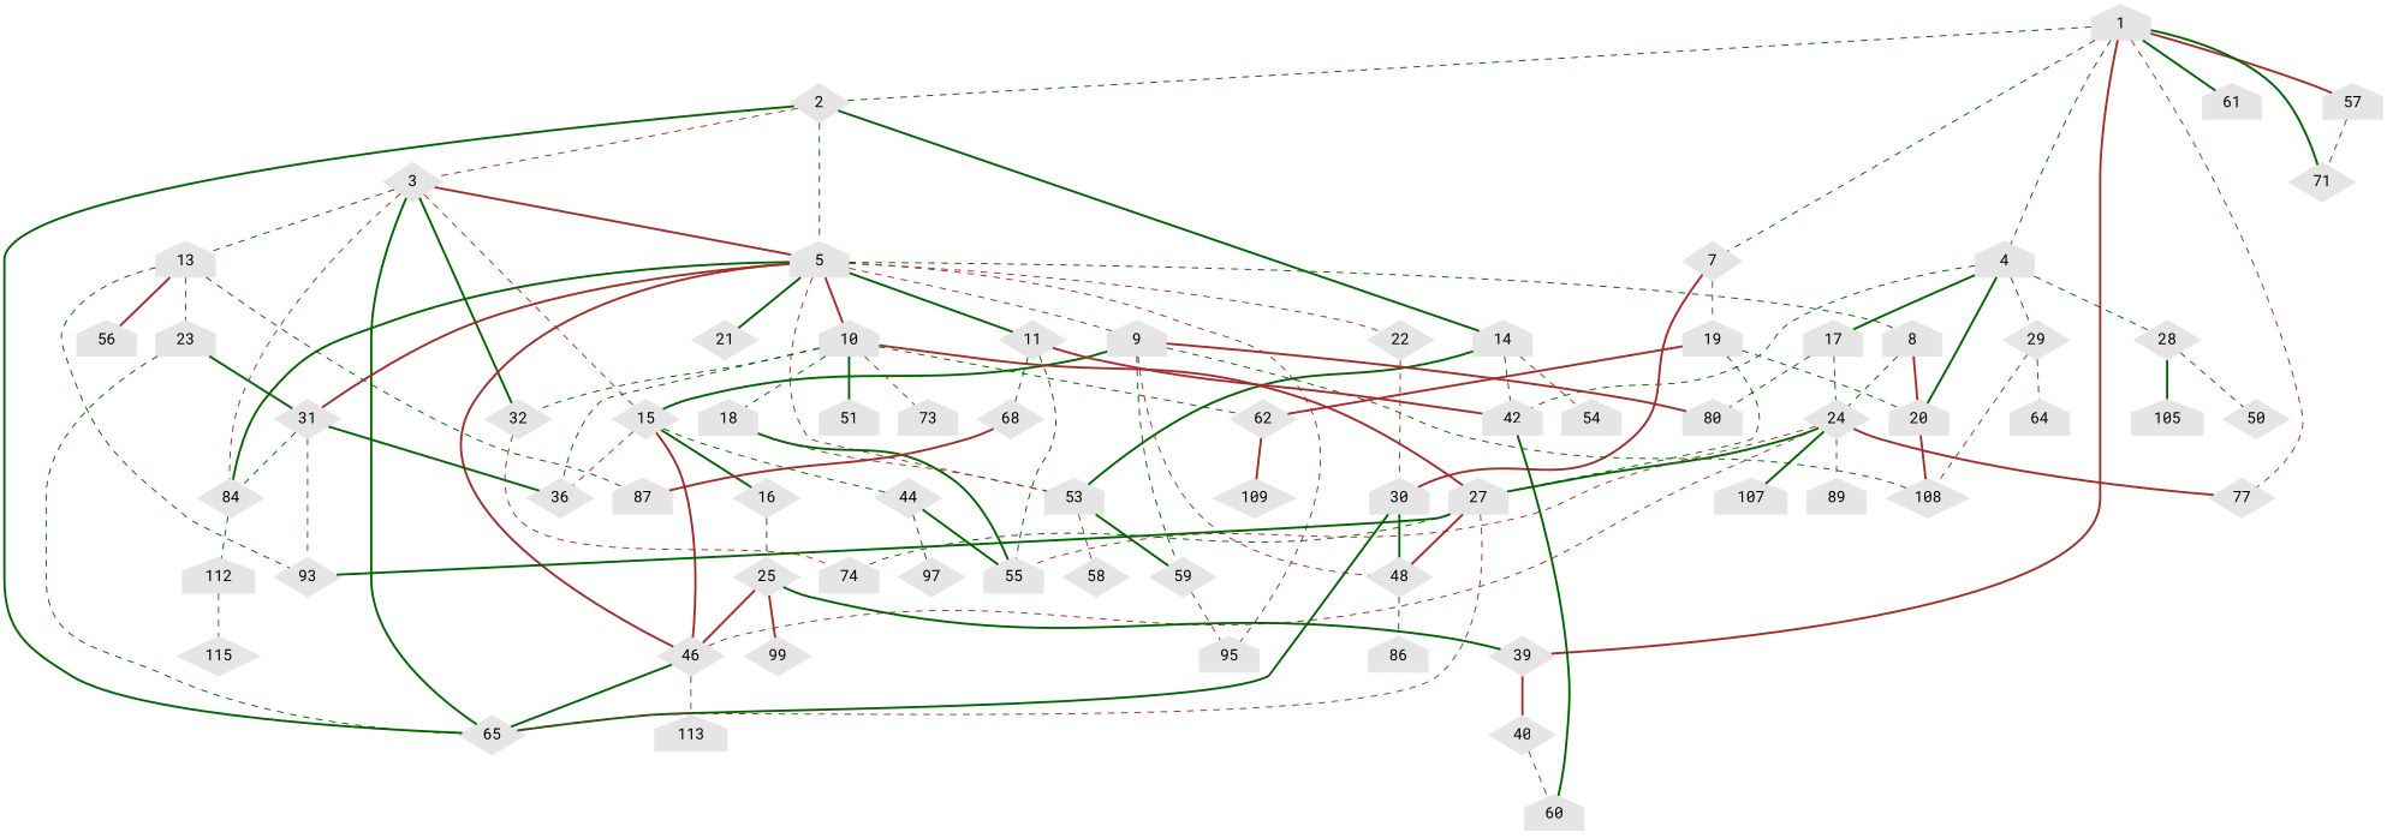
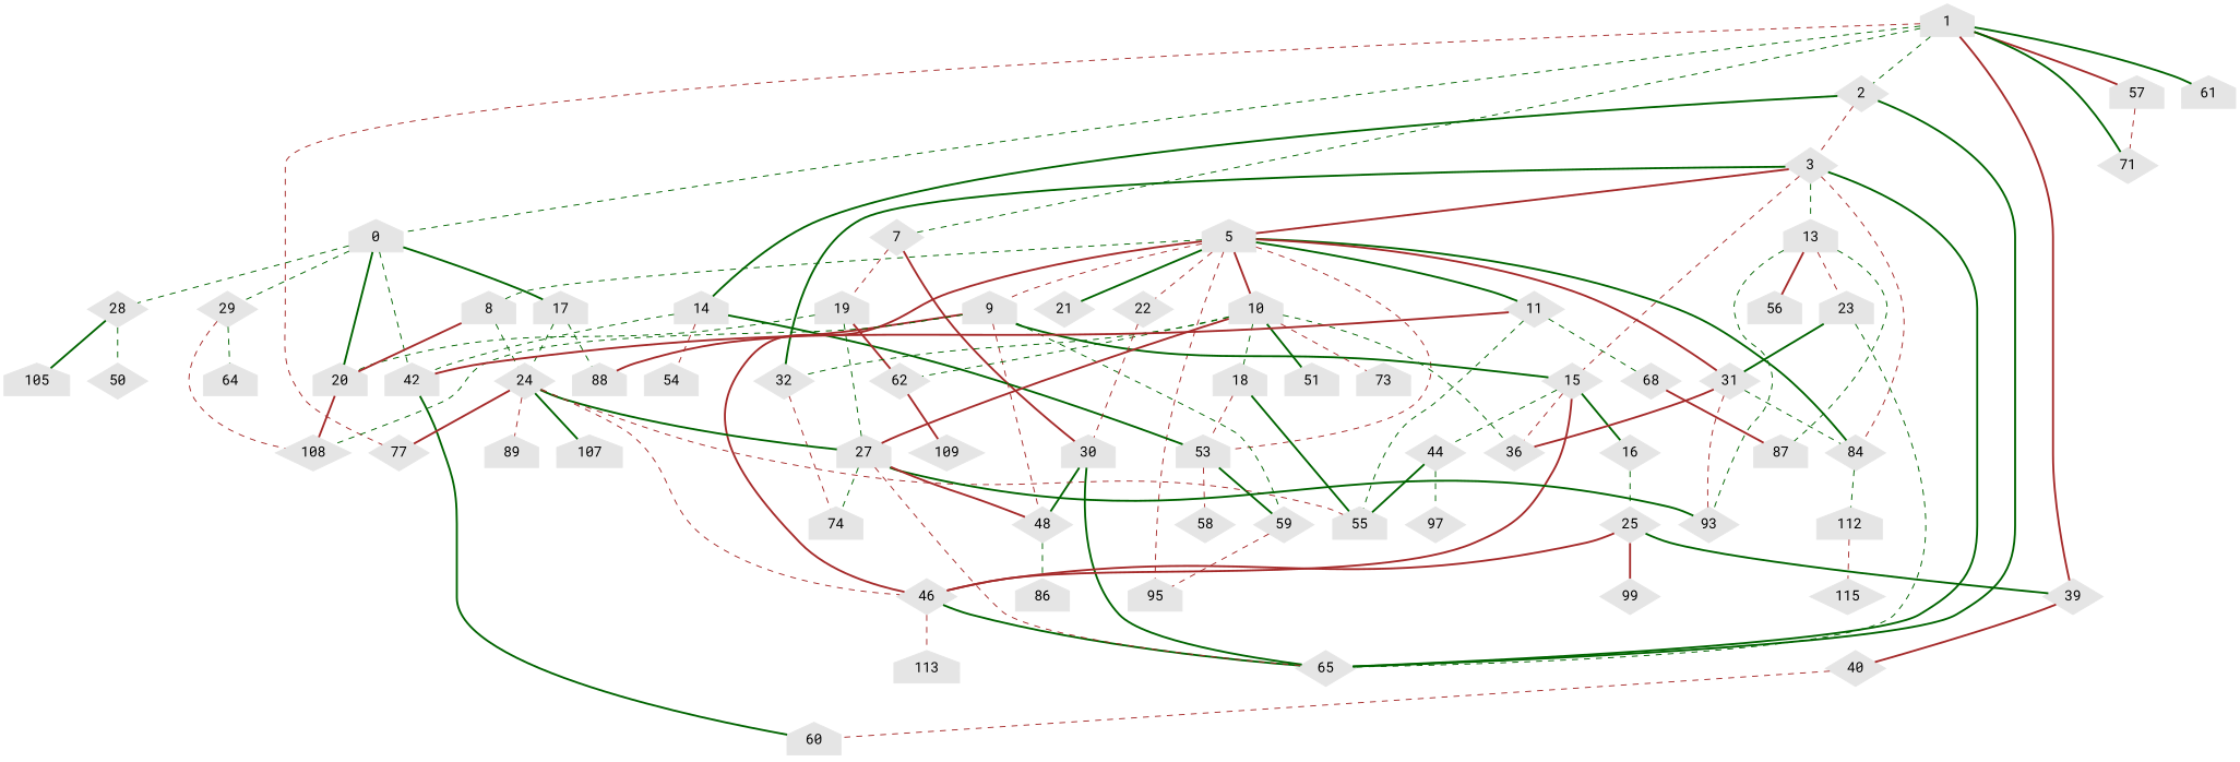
  graph {
    fontname="Roboto Mono"
    node [color=gray90 fontname="Roboto Mono" shape=house style=filled]
    edge [color=darkgreen fontname="Roboto Mono" style=dashed]
    1 [super="+101"]
    2 [shape=diamond super="+33"]
-   4 [super="+85"]
+   4 [super="+85" label=0]
    7 [shape=diamond]
    39 [shape=diamond super="+102"]
    57 [super="+75"]
    61
    71 [shape=diamond super="+111"]
    77 [shape=diamond]
    3 [shape=diamond super="+34"]
    5 [super="+6"]
    14 [super="+91"]
    65 [shape=diamond super="+78"]
    17 [super="+69"]
    20 [super="+106"]
    28 [shape=diamond super="+43"]
    29 [shape=diamond super="+52"]
    42 [super="+70"]
    19 [super="+49"]
    30 [super="+82"]
    40 [shape=diamond]
    13 [super="+26"]
    15 [shape=diamond super="+37"]
    32 [shape=diamond super="+66"]
    84 [shape=diamond]
    8 [super="+47"]
    9 [super="+81"]
    10 [super="+12"]
    11 [shape=diamond super="+45"]
    21 [shape=diamond]
    22 [shape=diamond]
    31 [shape=diamond super="+35"]
    46 [shape=diamond super="+83"]
    53 [super="+114"]
    95
    54
    23 [super="+103"]
    56
    87 [super="+90"]
    93 [shape=diamond]
    36 [shape=diamond super="+67"]
    16 [shape=diamond]
    44 [shape=diamond super="+76"]
    74
    112
    24 [shape=diamond super="+72"]
-   88 [super="+100" label=80]
+   88 [super="+100"]
    108 [shape=diamond]
    50 [shape=diamond]
    105
    64
    60 [super="+92"]
    48 [shape=diamond super="+63"]
    59 [shape=diamond super="+104"]
    18 [super="+80"]
    27 [super="+38"]
    51
    62 [shape=diamond super="+98"]
    73
    55 [super="+79"]
    68 [shape=diamond super="+110"]
    113
    58 [shape=diamond super="+94"]
    89
    107
    86
    109 [shape=diamond]
    25 [shape=diamond super="+96"]
    97 [shape=diamond]
    99 [shape=diamond]
    115 [shape=diamond]
    1 -- 2
    1 -- 4
    1 -- 7
    1 -- 39 [color=brown style=bold]
    1 -- 57 [color=brown style=bold]
    1 -- 61 [style=bold]
    1 -- 71 [style=bold]
    1 -- 77 [color=brown]
    2 -- 3 [color=brown]
-   2 -- 5
    2 -- 14 [style=bold]
    2 -- 65 [style=bold]
    4 -- 17 [style=bold]
    4 -- 20 [style=bold]
    4 -- 28
    4 -- 29
    4 -- 42
    7 -- 19 [color=brown]
    7 -- 30 [color=brown style=bold]
    39 -- 40 [color=brown style=bold]
    57 -- 71 [color=brown]
    3 -- 5 [color=brown style=bold]
    3 -- 65 [style=bold]
    3 -- 13
    3 -- 15 [color=brown]
    3 -- 32 [style=bold]
    3 -- 84 [color=brown]
    5 -- 84 [style=bold]
    5 -- 8
    5 -- 9 [color=brown]
    5 -- 10 [color=brown style=bold]
    5 -- 11 [style=bold]
    5 -- 21 [style=bold]
    5 -- 22 [color=brown]
    5 -- 31 [color=brown style=bold]
    5 -- 46 [color=brown style=bold]
    5 -- 53 [color=brown]
    5 -- 95 [color=brown]
    14 -- 42
    14 -- 53 [style=bold]
    14 -- 54 [color=brown]
    17 -- 24
    17 -- 88
    20 -- 108 [color=brown style=bold]
    28 -- 50
    28 -- 105 [style=bold]
    29 -- 108 [color=brown]
    29 -- 64
    42 -- 60 [style=bold]
    19 -- 20
    19 -- 27
    19 -- 62 [color=brown style=bold]
    30 -- 65 [style=bold]
    30 -- 48 [style=bold]
    40 -- 60 [color=brown]
    13 -- 23 [color=brown]
    13 -- 56 [color=brown style=bold]
    13 -- 87
    13 -- 93
    15 -- 46 [color=brown style=bold]
    15 -- 36 [color=brown]
    15 -- 16 [style=bold]
    15 -- 44
    32 -- 74 [color=brown]
    84 -- 112
    8 -- 20 [color=brown style=bold]
    8 -- 24
    9 -- 15 [style=bold]
    9 -- 88 [color=brown style=bold]
    9 -- 108
    9 -- 48 [color=brown]
    9 -- 59
    10 -- 32
    10 -- 36
    10 -- 18
    10 -- 27 [color=brown style=bold]
    10 -- 51 [style=bold]
    10 -- 62
    10 -- 73 [color=brown]
    11 -- 42 [color=brown style=bold]
    11 -- 55
    11 -- 68
    22 -- 30 [color=brown]
    31 -- 84
    31 -- 93 [color=brown]
-   31 -- 36 [style=bold]
+   31 -- 36 [color=brown style=bold]
    46 -- 65 [style=bold]
    46 -- 113 [color=brown]
    53 -- 59 [style=bold]
    53 -- 58 [color=brown]
    23 -- 65
    23 -- 31 [style=bold]
    16 -- 25
    44 -- 55 [style=bold]
    44 -- 97
    112 -- 115 [color=brown]
    24 -- 77 [color=brown style=bold]
    24 -- 46 [color=brown]
    24 -- 27 [style=bold]
    24 -- 55 [color=brown]
    24 -- 89 [color=brown]
    24 -- 107 [style=bold]
    48 -- 86
    59 -- 95 [color=brown]
    18 -- 53 [color=brown]
    18 -- 55 [style=bold]
    27 -- 65 [color=brown]
    27 -- 93 [style=bold]
    27 -- 74
    27 -- 48 [color=brown style=bold]
    62 -- 109 [color=brown style=bold]
    68 -- 87 [color=brown style=bold]
    25 -- 39 [style=bold]
    25 -- 46 [color=brown style=bold]
    25 -- 99 [color=brown style=bold]
  }
